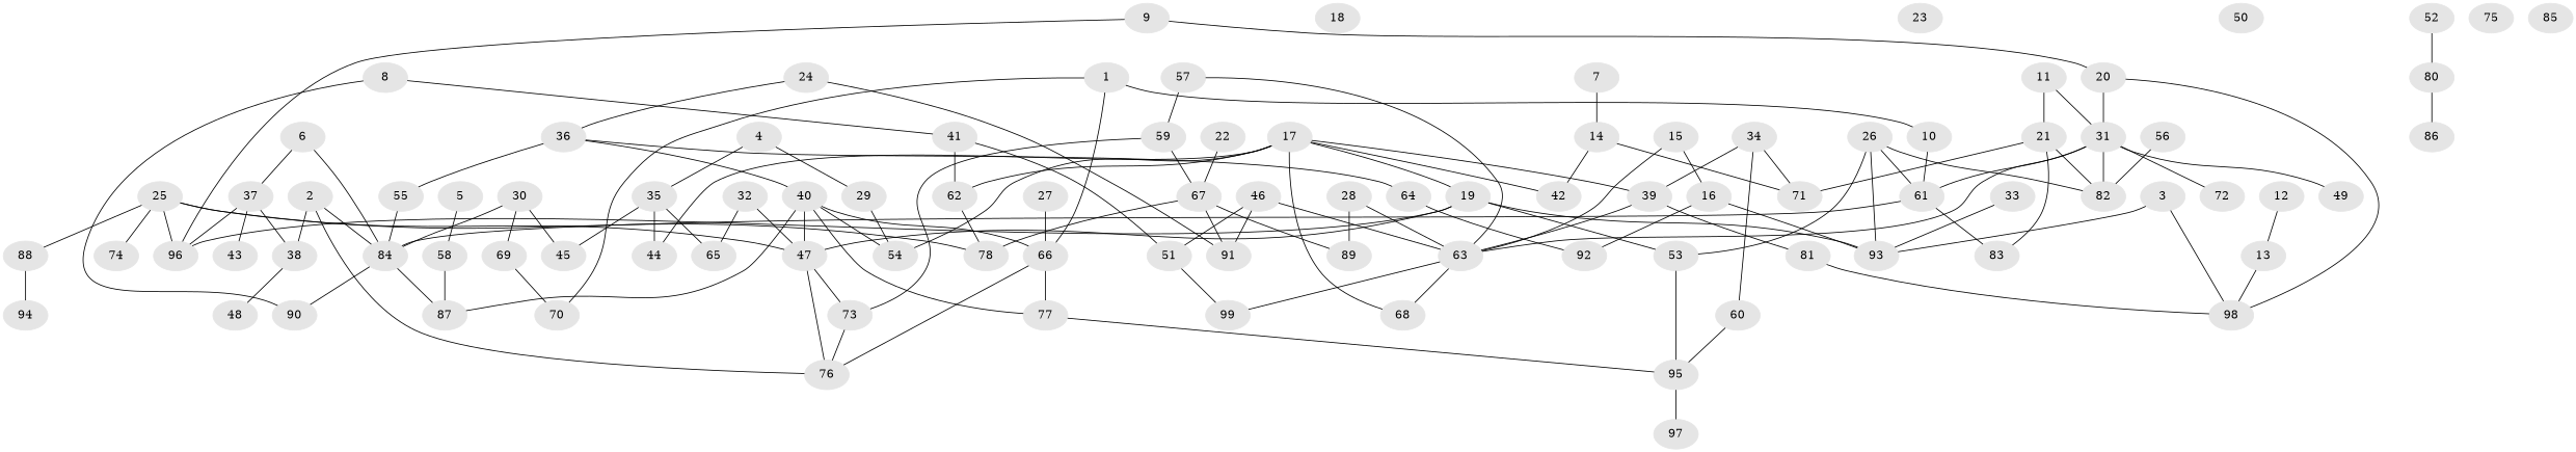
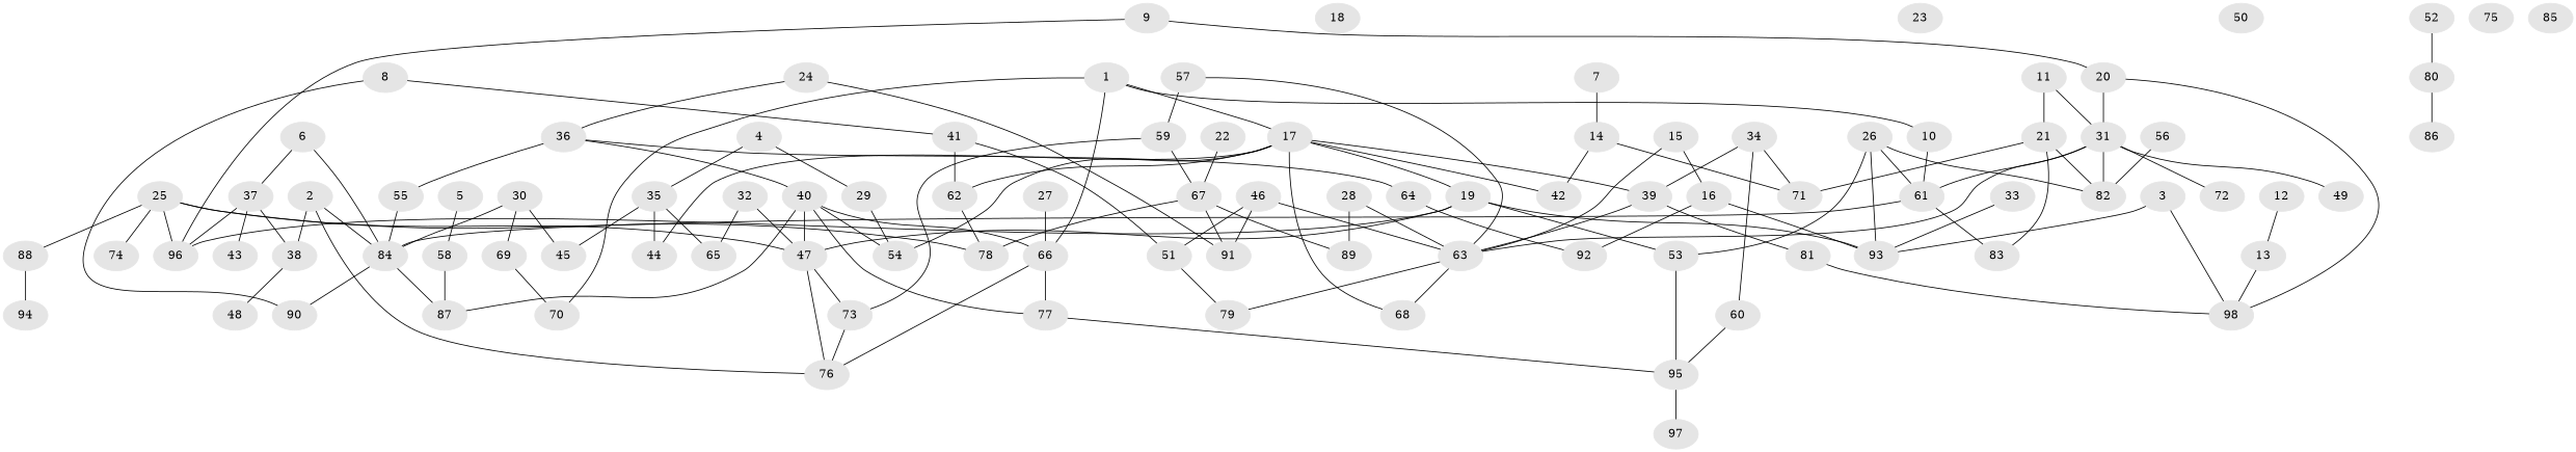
  graph {
    node [color=gray90 style=filled]
    1
    10
    17
    66
    70
    61
    42
    19
    39
    44
    54
    62
    68
    76
    77
    2
    38
    84
    48
    90
    87
    3
    93
    98
    4
    29
    35
    45
    65
    5
    58
    6
    37
    96
    43
    7
    14
    71
    8
    41
    51
    9
    20
    31
    83
    11
    21
    82
    63
    49
    72
    12
    13
    15
    16
    92
-   79 [label=99]
+   79
    47
    53
    81
    78
    18
    73
    95
    22
    67
    91
    89
    23
    24
    36
    40
    55
    64
    25
    74
    88
    94
    26
    27
    28
    30
    69
    32
    33
    34
    60
    46
    50
    52
    80
    86
    97
    56
    57
    59
    75
    85
    1 -- 10
+   1 -- 17
    1 -- 66
    1 -- 70
    10 -- 61
    17 -- 42
    17 -- 19
    17 -- 39
    17 -- 44
    17 -- 54
    17 -- 62
    17 -- 68
    66 -- 76
    66 -- 77
    61 -- 84
    61 -- 83
    19 -- 93
    19 -- 96
    19 -- 47
    19 -- 53
    39 -- 63
    39 -- 81
    62 -- 78
    77 -- 95
    2 -- 76
    2 -- 38
    2 -- 84
    38 -- 48
    84 -- 90
    84 -- 87
    3 -- 93
    3 -- 98
    4 -- 29
    4 -- 35
    29 -- 54
    35 -- 44
    35 -- 45
    35 -- 65
    5 -- 58
    58 -- 87
    6 -- 84
    6 -- 37
    37 -- 38
    37 -- 96
    37 -- 43
    7 -- 14
    14 -- 42
    14 -- 71
    8 -- 90
    8 -- 41
    41 -- 62
    41 -- 51
    51 -- 79
    9 -- 96
    9 -- 20
    20 -- 98
    20 -- 31
    31 -- 61
    31 -- 82
    31 -- 63
    31 -- 49
    31 -- 72
    11 -- 31
    11 -- 21
    21 -- 71
    21 -- 83
    21 -- 82
    63 -- 68
    63 -- 79
    12 -- 13
    13 -- 98
    15 -- 63
    15 -- 16
    16 -- 93
    16 -- 92
    47 -- 76
    47 -- 73
    53 -- 95
    81 -- 98
    73 -- 76
    95 -- 97
    22 -- 67
    67 -- 78
    67 -- 91
    67 -- 89
    24 -- 91
    24 -- 36
    36 -- 40
    36 -- 55
    36 -- 64
    40 -- 66
    40 -- 54
    40 -- 77
    40 -- 87
    40 -- 47
    55 -- 84
    64 -- 92
    25 -- 96
    25 -- 47
    25 -- 78
    25 -- 74
    25 -- 88
    88 -- 94
    26 -- 61
    26 -- 93
    26 -- 82
    26 -- 53
    27 -- 66
    28 -- 63
    28 -- 89
    30 -- 84
    30 -- 45
    30 -- 69
    69 -- 70
    32 -- 65
    32 -- 47
    33 -- 93
    34 -- 39
    34 -- 71
    34 -- 60
    60 -- 95
    46 -- 51
    46 -- 63
    46 -- 91
    52 -- 80
    80 -- 86
    56 -- 82
    57 -- 63
    57 -- 59
    59 -- 73
    59 -- 67
  }
